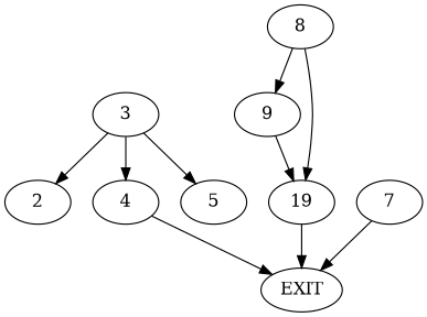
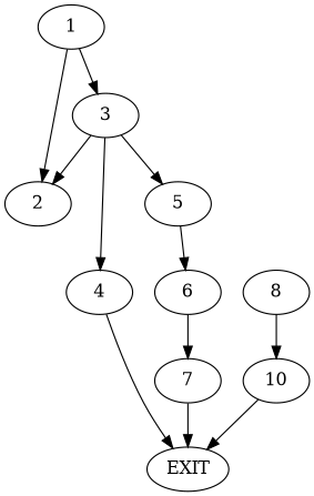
  digraph {
+   1
    2
    3
    8
-   9
-   10 [label=19]
+   10
    n7 [label=EXIT]
    4
    5
+   6
    7
+   1 -> 2
+   1 -> 3
    3 -> 2
    3 -> 4
    3 -> 5
-   8 -> 9
    8 -> 10
-   9 -> 10
    10 -> n7
    4 -> n7
+   5 -> 6
+   6 -> 7
    7 -> n7
  }
